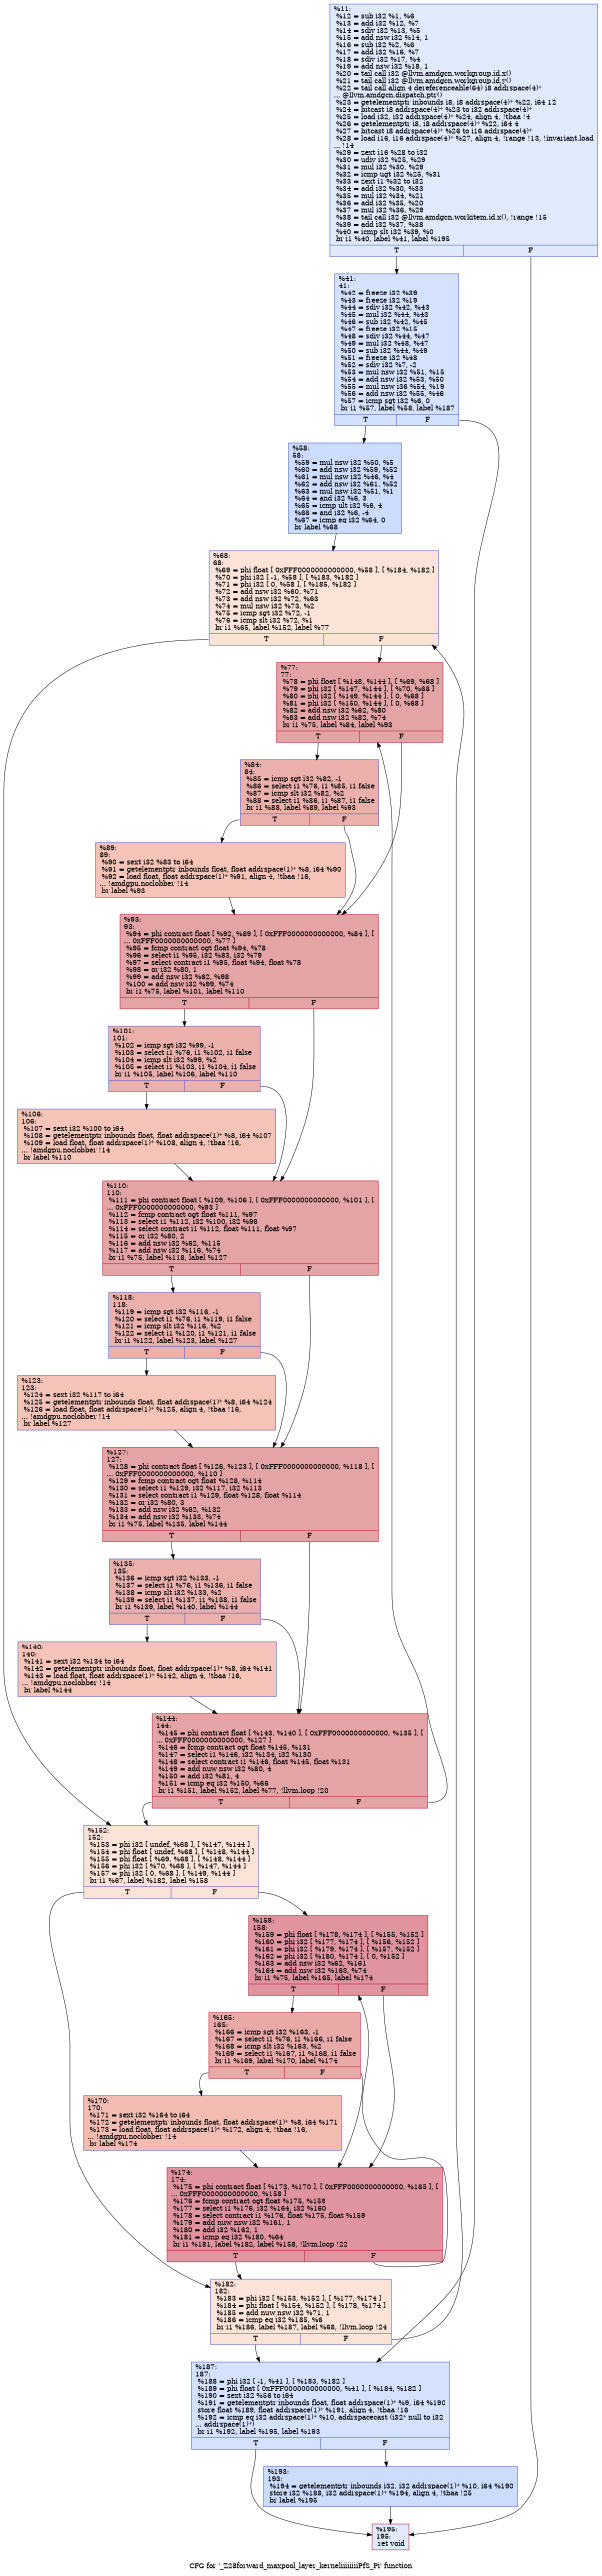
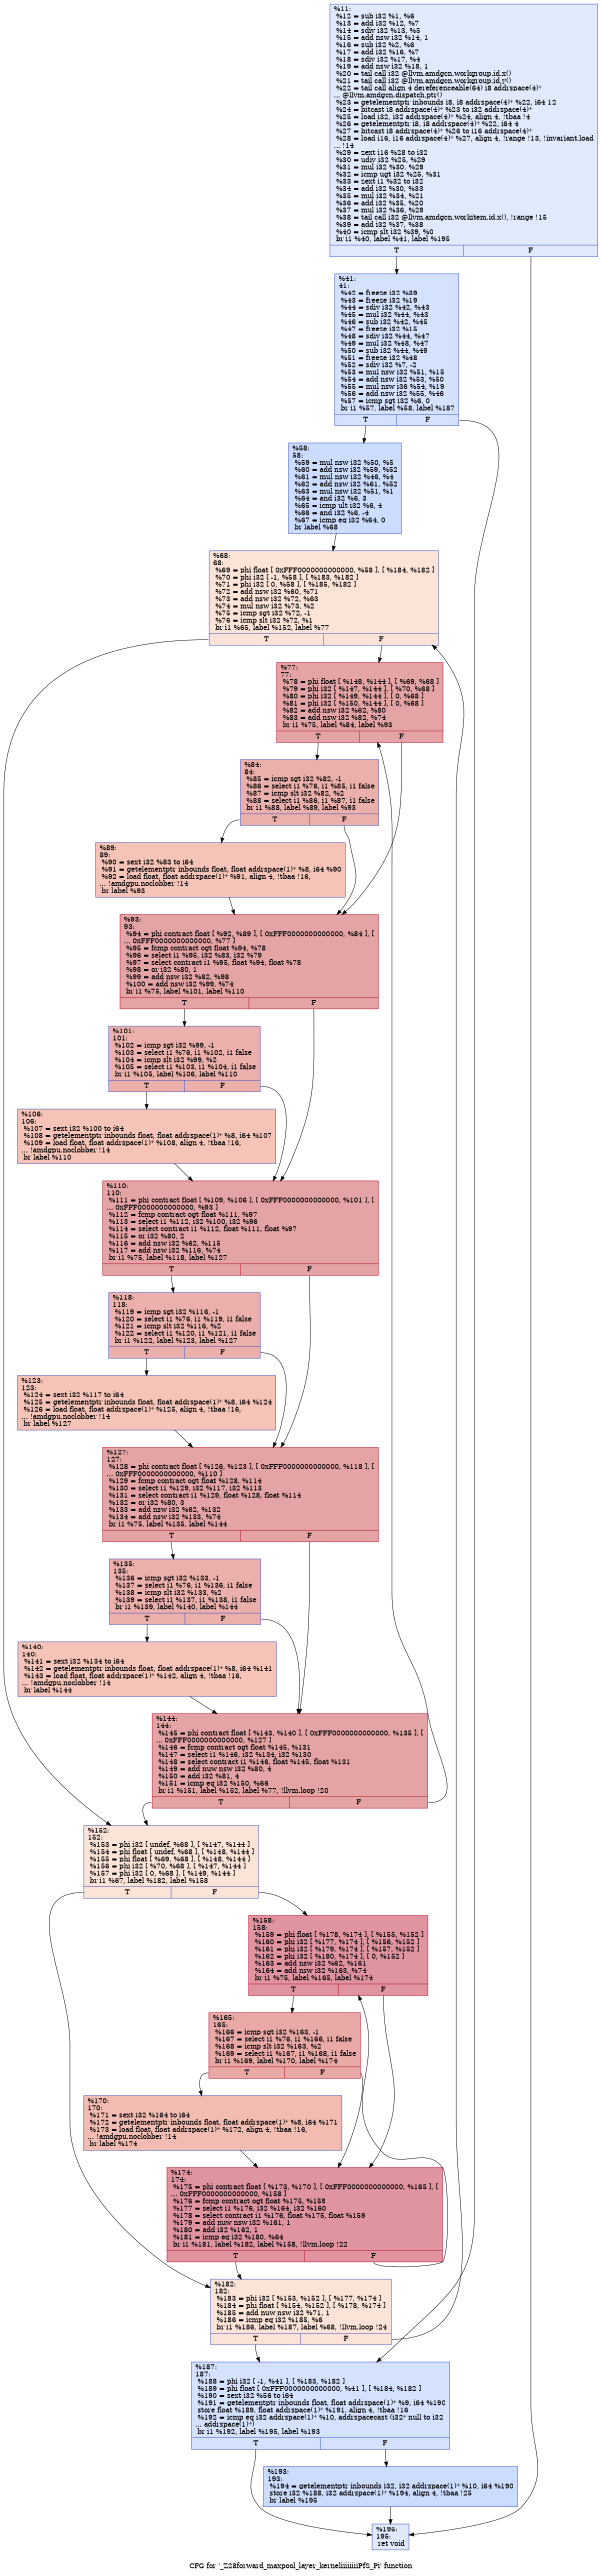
  digraph {
    label="CFG for '_Z28forward_maxpool_layer_kerneliiiiiiiiPfS_Pi' function"
    node [color="#3d50c3ff" fillcolor="#c32e3170" shape=record style=filled]
    edge [tailport=s0]
    n1 [fillcolor="#b9d0f970" label="{%11:\l  %12 = sub i32 %1, %6\l  %13 = add i32 %12, %7\l  %14 = sdiv i32 %13, %5\l  %15 = add nsw i32 %14, 1\l  %16 = sub i32 %2, %6\l  %17 = add i32 %16, %7\l  %18 = sdiv i32 %17, %4\l  %19 = add nsw i32 %18, 1\l  %20 = tail call i32 @llvm.amdgcn.workgroup.id.x()\l  %21 = tail call i32 @llvm.amdgcn.workgroup.id.y()\l  %22 = tail call align 4 dereferenceable(64) i8 addrspace(4)*\l... @llvm.amdgcn.dispatch.ptr()\l  %23 = getelementptr inbounds i8, i8 addrspace(4)* %22, i64 12\l  %24 = bitcast i8 addrspace(4)* %23 to i32 addrspace(4)*\l  %25 = load i32, i32 addrspace(4)* %24, align 4, !tbaa !4\l  %26 = getelementptr i8, i8 addrspace(4)* %22, i64 4\l  %27 = bitcast i8 addrspace(4)* %26 to i16 addrspace(4)*\l  %28 = load i16, i16 addrspace(4)* %27, align 4, !range !13, !invariant.load\l... !14\l  %29 = zext i16 %28 to i32\l  %30 = udiv i32 %25, %29\l  %31 = mul i32 %30, %29\l  %32 = icmp ugt i32 %25, %31\l  %33 = zext i1 %32 to i32\l  %34 = add i32 %30, %33\l  %35 = mul i32 %34, %21\l  %36 = add i32 %35, %20\l  %37 = mul i32 %36, %29\l  %38 = tail call i32 @llvm.amdgcn.workitem.id.x(), !range !15\l  %39 = add i32 %37, %38\l  %40 = icmp slt i32 %39, %0\l  br i1 %40, label %41, label %195\l|{<s0>T|<s1>F}}"]
    n2 [fillcolor="#9ebeff70" label="{%41:\l41:                                               \l  %42 = freeze i32 %39\l  %43 = freeze i32 %19\l  %44 = sdiv i32 %42, %43\l  %45 = mul i32 %44, %43\l  %46 = sub i32 %42, %45\l  %47 = freeze i32 %15\l  %48 = sdiv i32 %44, %47\l  %49 = mul i32 %48, %47\l  %50 = sub i32 %44, %49\l  %51 = freeze i32 %48\l  %52 = sdiv i32 %7, -2\l  %53 = mul nsw i32 %51, %15\l  %54 = add nsw i32 %53, %50\l  %55 = mul nsw i36 %54, %19\l  %56 = add nsw i32 %55, %46\l  %57 = icmp sgt i32 %6, 0\l  br i1 %57, label %58, label %187\l|{<s0>T|<s1>F}}"]
-   n3 [color="#b70d28ff" fillcolor="#b9d0f970" label="{%195:\l195:                                              \l  ret void\l}"]
+   n3 [fillcolor="#b9d0f970" label="{%195:\l195:                                              \l  ret void\l}"]
    n4 [fillcolor="#8caffe70" label="{%58:\l58:                                               \l  %59 = mul nsw i32 %50, %5\l  %60 = add nsw i32 %59, %52\l  %61 = mul nsw i32 %46, %4\l  %62 = add nsw i32 %61, %52\l  %63 = mul nsw i32 %51, %1\l  %64 = and i32 %6, 3\l  %65 = icmp ult i32 %6, 4\l  %66 = and i32 %6, -4\l  %67 = icmp eq i32 %64, 0\l  br label %68\l}"]
    n5 [fillcolor="#9ebeff70" label="{%187:\l187:                                              \l  %188 = phi i32 [ -1, %41 ], [ %183, %182 ]\l  %189 = phi float [ 0xFFF0000000000000, %41 ], [ %184, %182 ]\l  %190 = sext i32 %56 to i64\l  %191 = getelementptr inbounds float, float addrspace(1)* %9, i64 %190\l  store float %189, float addrspace(1)* %191, align 4, !tbaa !16\l  %192 = icmp eq i32 addrspace(1)* %10, addrspacecast (i32* null to i32\l... addrspace(1)*)\l  br i1 %192, label %195, label %193\l|{<s0>T|<s1>F}}"]
    n6 [fillcolor="#f6bfa670" label="{%68:\l68:                                               \l  %69 = phi float [ 0xFFF0000000000000, %58 ], [ %184, %182 ]\l  %70 = phi i32 [ -1, %58 ], [ %183, %182 ]\l  %71 = phi i32 [ 0, %58 ], [ %185, %182 ]\l  %72 = add nsw i32 %60, %71\l  %73 = add nsw i32 %72, %63\l  %74 = mul nsw i32 %73, %2\l  %75 = icmp sgt i32 %72, -1\l  %76 = icmp slt i32 %72, %1\l  br i1 %65, label %152, label %77\l|{<s0>T|<s1>F}}"]
    n7 [fillcolor="#8caffe70" label="{%193:\l193:                                              \l  %194 = getelementptr inbounds i32, i32 addrspace(1)* %10, i64 %190\l  store i32 %188, i32 addrspace(1)* %194, align 4, !tbaa !25\l  br label %195\l}"]
    n8 [fillcolor="#f6bfa670" label="{%152:\l152:                                              \l  %153 = phi i32 [ undef, %68 ], [ %147, %144 ]\l  %154 = phi float [ undef, %68 ], [ %148, %144 ]\l  %155 = phi float [ %69, %68 ], [ %148, %144 ]\l  %156 = phi i32 [ %70, %68 ], [ %147, %144 ]\l  %157 = phi i32 [ 0, %68 ], [ %149, %144 ]\l  br i1 %67, label %182, label %158\l|{<s0>T|<s1>F}}"]
    n9 [color="#b70d28ff" label="{%77:\l77:                                               \l  %78 = phi float [ %148, %144 ], [ %69, %68 ]\l  %79 = phi i32 [ %147, %144 ], [ %70, %68 ]\l  %80 = phi i32 [ %149, %144 ], [ 0, %68 ]\l  %81 = phi i32 [ %150, %144 ], [ 0, %68 ]\l  %82 = add nsw i32 %62, %80\l  %83 = add nsw i32 %82, %74\l  br i1 %75, label %84, label %93\l|{<s0>T|<s1>F}}"]
    n10 [fillcolor="#f6bfa670" label="{%182:\l182:                                              \l  %183 = phi i32 [ %153, %152 ], [ %177, %174 ]\l  %184 = phi float [ %154, %152 ], [ %178, %174 ]\l  %185 = add nuw nsw i32 %71, 1\l  %186 = icmp eq i32 %185, %6\l  br i1 %186, label %187, label %68, !llvm.loop !24\l|{<s0>T|<s1>F}}"]
    n11 [color="#b70d28ff" fillcolor="#b70d2870" label="{%158:\l158:                                              \l  %159 = phi float [ %178, %174 ], [ %155, %152 ]\l  %160 = phi i32 [ %177, %174 ], [ %156, %152 ]\l  %161 = phi i32 [ %179, %174 ], [ %157, %152 ]\l  %162 = phi i32 [ %180, %174 ], [ 0, %152 ]\l  %163 = add nsw i32 %62, %161\l  %164 = add nsw i32 %163, %74\l  br i1 %75, label %165, label %174\l|{<s0>T|<s1>F}}"]
    n12 [fillcolor="#d24b4070" label="{%84:\l84:                                               \l  %85 = icmp sgt i32 %82, -1\l  %86 = select i1 %76, i1 %85, i1 false\l  %87 = icmp slt i32 %82, %2\l  %88 = select i1 %86, i1 %87, i1 false\l  br i1 %88, label %89, label %93\l|{<s0>T|<s1>F}}"]
    n13 [color="#b70d28ff" label="{%93:\l93:                                               \l  %94 = phi contract float [ %92, %89 ], [ 0xFFF0000000000000, %84 ], [\l... 0xFFF0000000000000, %77 ]\l  %95 = fcmp contract ogt float %94, %78\l  %96 = select i1 %95, i32 %83, i32 %79\l  %97 = select contract i1 %95, float %94, float %78\l  %98 = or i32 %80, 1\l  %99 = add nsw i32 %62, %98\l  %100 = add nsw i32 %99, %74\l  br i1 %75, label %101, label %110\l|{<s0>T|<s1>F}}"]
    n14 [color="#b70d28ff" fillcolor="#ca3b3770" label="{%165:\l165:                                              \l  %166 = icmp sgt i32 %163, -1\l  %167 = select i1 %76, i1 %166, i1 false\l  %168 = icmp slt i32 %163, %2\l  %169 = select i1 %167, i1 %168, i1 false\l  br i1 %169, label %170, label %174\l|{<s0>T|<s1>F}}"]
    n15 [color="#b70d28ff" fillcolor="#b70d2870" label="{%174:\l174:                                              \l  %175 = phi contract float [ %173, %170 ], [ 0xFFF0000000000000, %165 ], [\l... 0xFFF0000000000000, %158 ]\l  %176 = fcmp contract ogt float %175, %159\l  %177 = select i1 %176, i32 %164, i32 %160\l  %178 = select contract i1 %176, float %175, float %159\l  %179 = add nuw nsw i32 %161, 1\l  %180 = add i32 %162, 1\l  %181 = icmp eq i32 %180, %64\l  br i1 %181, label %182, label %158, !llvm.loop !22\l|{<s0>T|<s1>F}}"]
    n16 [fillcolor="#e8765c70" label="{%89:\l89:                                               \l  %90 = sext i32 %83 to i64\l  %91 = getelementptr inbounds float, float addrspace(1)* %8, i64 %90\l  %92 = load float, float addrspace(1)* %91, align 4, !tbaa !16,\l... !amdgpu.noclobber !14\l  br label %93\l}"]
    n17 [fillcolor="#d24b4070" label="{%101:\l101:                                              \l  %102 = icmp sgt i32 %99, -1\l  %103 = select i1 %76, i1 %102, i1 false\l  %104 = icmp slt i32 %99, %2\l  %105 = select i1 %103, i1 %104, i1 false\l  br i1 %105, label %106, label %110\l|{<s0>T|<s1>F}}"]
    n18 [color="#b70d28ff" label="{%110:\l110:                                              \l  %111 = phi contract float [ %109, %106 ], [ 0xFFF0000000000000, %101 ], [\l... 0xFFF0000000000000, %93 ]\l  %112 = fcmp contract ogt float %111, %97\l  %113 = select i1 %112, i32 %100, i32 %96\l  %114 = select contract i1 %112, float %111, float %97\l  %115 = or i32 %80, 2\l  %116 = add nsw i32 %62, %115\l  %117 = add nsw i32 %116, %74\l  br i1 %75, label %118, label %127\l|{<s0>T|<s1>F}}"]
    n19 [fillcolor="#e8765c70" label="{%106:\l106:                                              \l  %107 = sext i32 %100 to i64\l  %108 = getelementptr inbounds float, float addrspace(1)* %8, i64 %107\l  %109 = load float, float addrspace(1)* %108, align 4, !tbaa !16,\l... !amdgpu.noclobber !14\l  br label %110\l}"]
    n20 [fillcolor="#d24b4070" label="{%118:\l118:                                              \l  %119 = icmp sgt i32 %116, -1\l  %120 = select i1 %76, i1 %119, i1 false\l  %121 = icmp slt i32 %116, %2\l  %122 = select i1 %120, i1 %121, i1 false\l  br i1 %122, label %123, label %127\l|{<s0>T|<s1>F}}"]
    n21 [color="#b70d28ff" label="{%127:\l127:                                              \l  %128 = phi contract float [ %126, %123 ], [ 0xFFF0000000000000, %118 ], [\l... 0xFFF0000000000000, %110 ]\l  %129 = fcmp contract ogt float %128, %114\l  %130 = select i1 %129, i32 %117, i32 %113\l  %131 = select contract i1 %129, float %128, float %114\l  %132 = or i32 %80, 3\l  %133 = add nsw i32 %62, %132\l  %134 = add nsw i32 %133, %74\l  br i1 %75, label %135, label %144\l|{<s0>T|<s1>F}}"]
    n22 [fillcolor="#e8765c70" label="{%123:\l123:                                              \l  %124 = sext i32 %117 to i64\l  %125 = getelementptr inbounds float, float addrspace(1)* %8, i64 %124\l  %126 = load float, float addrspace(1)* %125, align 4, !tbaa !16,\l... !amdgpu.noclobber !14\l  br label %127\l}"]
    n23 [fillcolor="#d24b4070" label="{%135:\l135:                                              \l  %136 = icmp sgt i32 %133, -1\l  %137 = select i1 %76, i1 %136, i1 false\l  %138 = icmp slt i32 %133, %2\l  %139 = select i1 %137, i1 %138, i1 false\l  br i1 %139, label %140, label %144\l|{<s0>T|<s1>F}}"]
    n24 [color="#b70d28ff" label="{%144:\l144:                                              \l  %145 = phi contract float [ %143, %140 ], [ 0xFFF0000000000000, %135 ], [\l... 0xFFF0000000000000, %127 ]\l  %146 = fcmp contract ogt float %145, %131\l  %147 = select i1 %146, i32 %134, i32 %130\l  %148 = select contract i1 %146, float %145, float %131\l  %149 = add nuw nsw i32 %80, 4\l  %150 = add i32 %81, 4\l  %151 = icmp eq i32 %150, %66\l  br i1 %151, label %152, label %77, !llvm.loop !20\l|{<s0>T|<s1>F}}"]
    n25 [fillcolor="#e8765c70" label="{%140:\l140:                                              \l  %141 = sext i32 %134 to i64\l  %142 = getelementptr inbounds float, float addrspace(1)* %8, i64 %141\l  %143 = load float, float addrspace(1)* %142, align 4, !tbaa !16,\l... !amdgpu.noclobber !14\l  br label %144\l}"]
    n26 [fillcolor="#e1675170" label="{%170:\l170:                                              \l  %171 = sext i32 %164 to i64\l  %172 = getelementptr inbounds float, float addrspace(1)* %8, i64 %171\l  %173 = load float, float addrspace(1)* %172, align 4, !tbaa !16,\l... !amdgpu.noclobber !14\l  br label %174\l}"]
    n1 -> n2
    n1 -> n3 [tailport=s1]
    n2 -> n4
    n2 -> n5 [tailport=s1]
    n4 -> n6
    n5 -> n3
    n5 -> n7 [tailport=s1]
    n6 -> n8
    n6 -> n9 [tailport=s1]
    n7 -> n3
    n8 -> n10
    n8 -> n11 [tailport=s1]
    n9 -> n12
    n9 -> n13 [tailport=s1]
    n10 -> n5
    n10 -> n6 [tailport=s1]
    n11 -> n14
    n11 -> n15 [tailport=s1]
    n12 -> n13 [tailport=s1]
    n12 -> n16
    n13 -> n17
    n13 -> n18 [tailport=s1]
    n14 -> n15 [tailport=s1]
    n14 -> n26
    n15 -> n10
    n15 -> n11 [tailport=s1]
    n16 -> n13
    n17 -> n18 [tailport=s1]
    n17 -> n19
    n18 -> n20
    n18 -> n21 [tailport=s1]
    n19 -> n18
    n20 -> n21 [tailport=s1]
    n20 -> n22
    n21 -> n23
    n21 -> n24 [tailport=s1]
    n22 -> n21
    n23 -> n24 [tailport=s1]
    n23 -> n25
    n24 -> n8
    n24 -> n9 [tailport=s1]
    n25 -> n24
    n26 -> n15
  }
